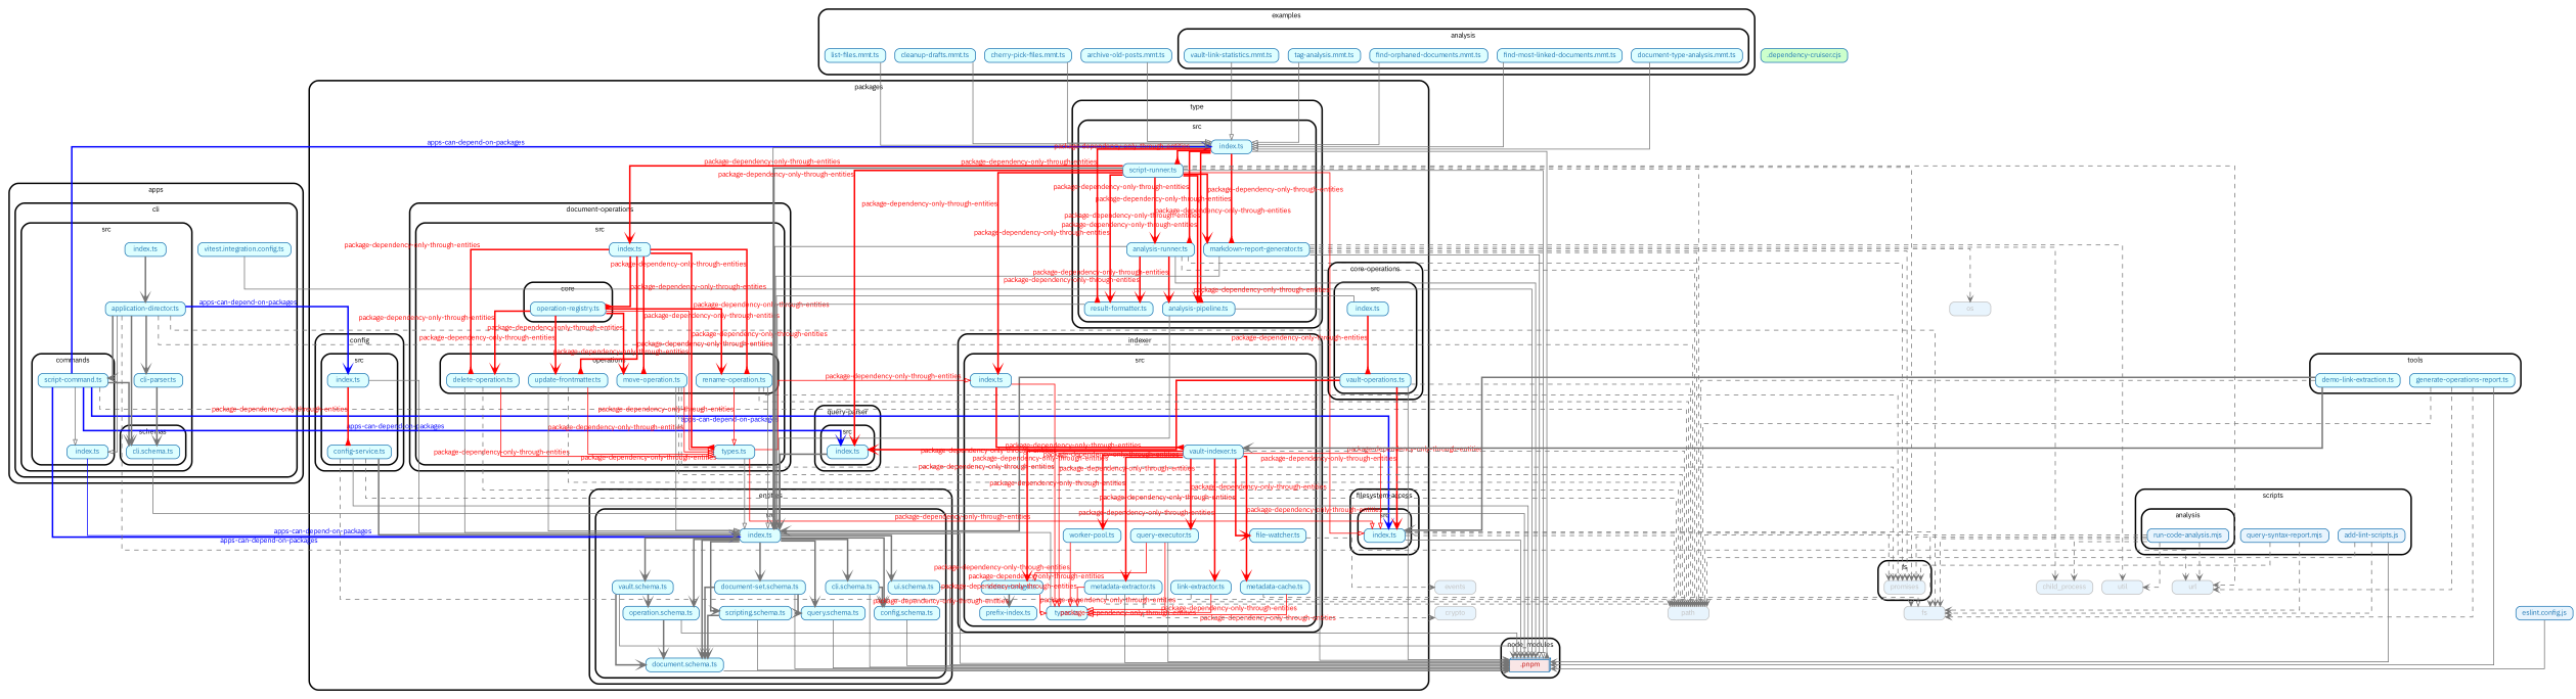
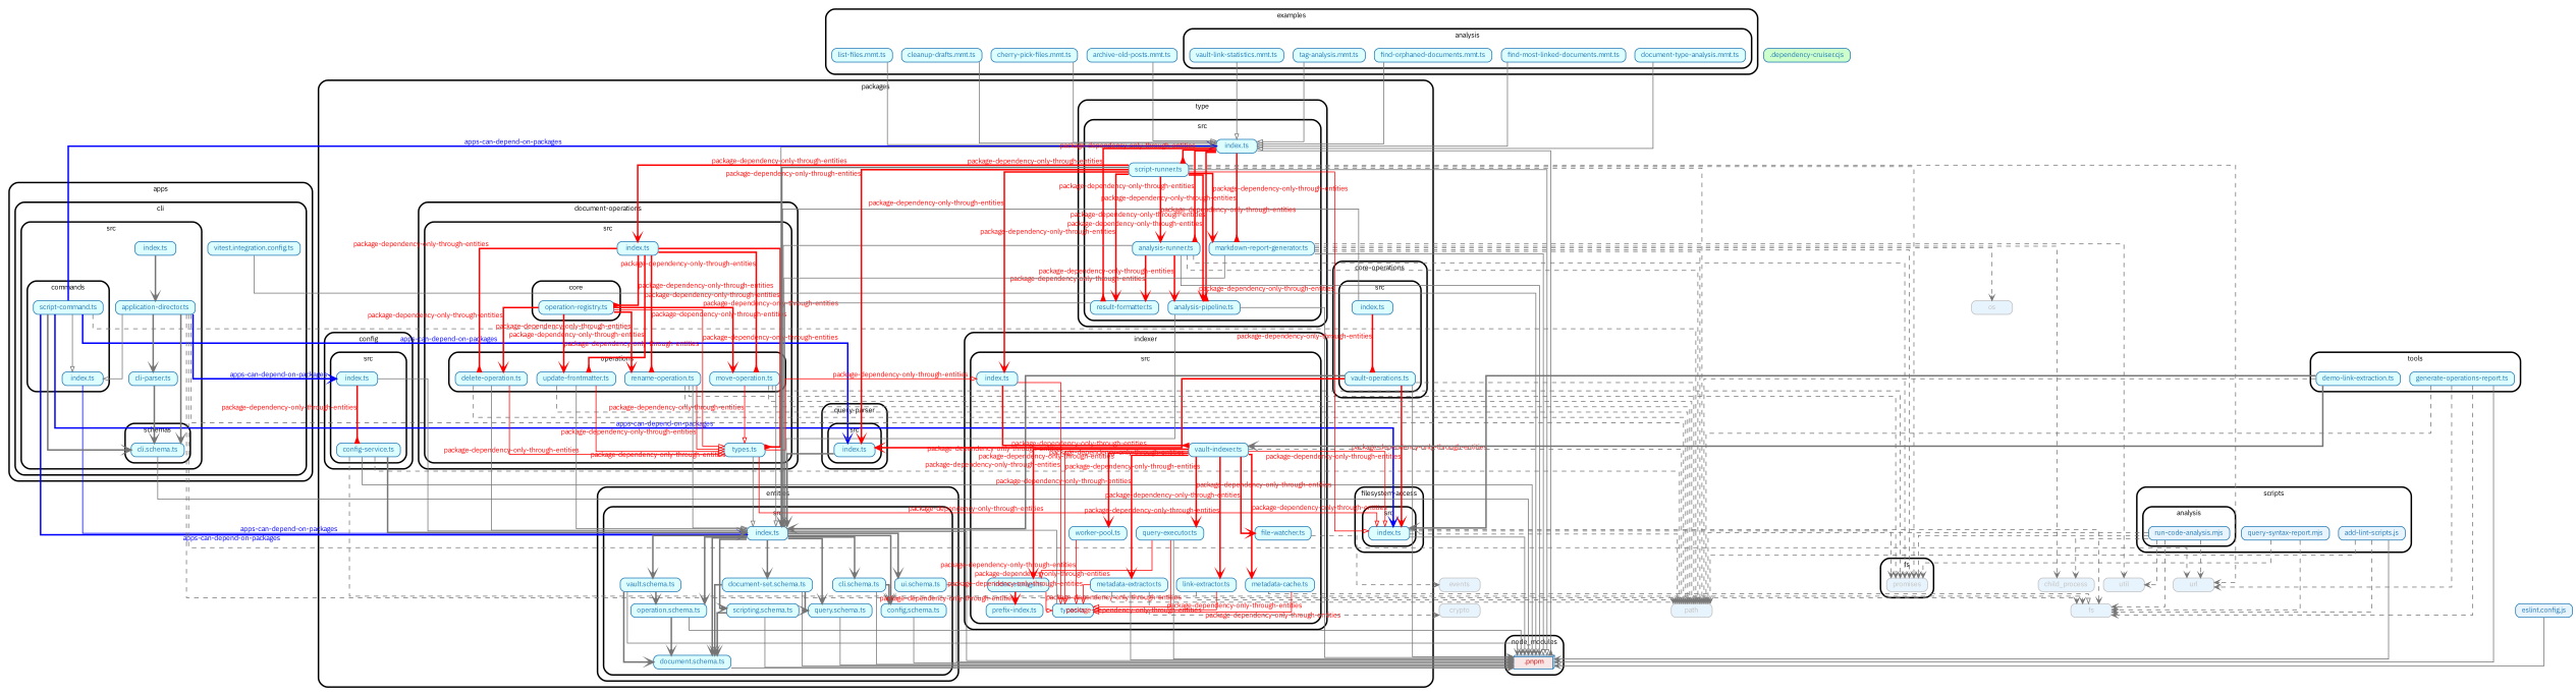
  strict digraph {
    compound=true
    fillcolor="#ffffff"
    fontname="IBM Plex Sans"
    fontsize=9
    nodesep=0.16
    rankdir=TB
    ranksep=0.18
    splines=ortho
    style="rounded,bold,filled"
    node [color="#1f77b4" fillcolor="#ddfeff" fontcolor="#1f77b4" fontname="IBM Plex Sans" fontsize=9 shape=box style="rounded,filled"]
    edge [arrowhead=vee arrowsize=0.7 color="#757575" fontcolor="#757575" fontname="IBM Plex Sans" fontsize=9 penwidth=1.0]
    n1 [height=0.2 label=<index.ts>]
    n2 [height=0.2 label=<script-command.ts>]
    n3 [height=0.2 label=<cli.schema.ts>]
    n4 [height=0.2 label=<application-director.ts>]
    n5 [height=0.2 label=<cli-parser.ts>]
    n6 [height=0.2 label=<index.ts>]
    n7 [height=0.2 label=<vitest.integration.config.ts>]
    n8 [height=0.2 label=<document-type-analysis.mmt.ts>]
    n9 [height=0.2 label=<find-most-linked-documents.mmt.ts>]
    n10 [height=0.2 label=<find-orphaned-documents.mmt.ts>]
    n11 [height=0.2 label=<tag-analysis.mmt.ts>]
    n12 [height=0.2 label=<vault-link-statistics.mmt.ts>]
    n13 [height=0.2 label=<archive-old-posts.mmt.ts>]
    n14 [height=0.2 label=<cherry-pick-files.mmt.ts>]
    n15 [height=0.2 label=<cleanup-drafts.mmt.ts>]
    n16 [height=0.2 label=<list-files.mmt.ts>]
    n17 [fillcolor="#c40b0a1a" fontcolor="#c40b0a" height=0.2 label=<.pnpm> shape=box3d]
    n18 [color=grey fillcolor="#e8f4fd" fontcolor=grey height=0.2 label=<promises>]
    n19 [height=0.2 label=<index.ts>]
    n20 [height=0.2 label=<config-service.ts>]
    n21 [height=0.2 label=<index.ts>]
    n22 [height=0.2 label=<vault-operations.ts>]
    n23 [height=0.2 label=<operation-registry.ts>]
    n24 [height=0.2 label=<delete-operation.ts>]
    n25 [height=0.2 label=<move-operation.ts>]
    n26 [height=0.2 label=<rename-operation.ts>]
    n27 [height=0.2 label=<update-frontmatter.ts>]
    n28 [height=0.2 label=<types.ts>]
    n29 [height=0.2 label=<index.ts>]
    n30 [height=0.2 label=<index.ts>]
    n31 [height=0.2 label=<cli.schema.ts>]
    n32 [height=0.2 label=<config.schema.ts>]
    n33 [height=0.2 label=<document-set.schema.ts>]
    n34 [height=0.2 label=<document.schema.ts>]
    n35 [height=0.2 label=<query.schema.ts>]
    n36 [height=0.2 label=<operation.schema.ts>]
    n37 [height=0.2 label=<scripting.schema.ts>]
    n38 [height=0.2 label=<ui.schema.ts>]
    n39 [height=0.2 label=<vault.schema.ts>]
    n40 [height=0.2 label=<index.ts>]
    n41 [height=0.2 label=<file-watcher.ts>]
    n42 [height=0.2 label=<index-storage.ts>]
    n43 [height=0.2 label=<prefix-index.ts>]
    n44 [height=0.2 label=<types.ts>]
    n45 [height=0.2 label=<vault-indexer.ts>]
    n46 [height=0.2 label=<link-extractor.ts>]
    n47 [height=0.2 label=<metadata-cache.ts>]
    n48 [height=0.2 label=<metadata-extractor.ts>]
    n49 [height=0.2 label=<query-executor.ts>]
    n50 [height=0.2 label=<worker-pool.ts>]
    n51 [height=0.2 label=<index.ts>]
    n52 [height=0.2 label=<index.ts>]
    n53 [height=0.2 label=<index.ts>]
    n54 [height=0.2 label=<analysis-pipeline.ts>]
    n55 [height=0.2 label=<analysis-runner.ts>]
    n56 [height=0.2 label=<result-formatter.ts>]
    n57 [height=0.2 label=<markdown-report-generator.ts>]
    n58 [height=0.2 label=<script-runner.ts>]
    n59 [fillcolor="#e8f4fd" height=0.2 label=<run-code-analysis.mjs>]
    n60 [fillcolor="#e8f4fd" height=0.2 label=<add-lint-scripts.js>]
    n61 [fillcolor="#e8f4fd" height=0.2 label=<query-syntax-report.mjs>]
    n62 [height=0.2 label=<demo-link-extraction.ts>]
    n63 [height=0.2 label=<generate-operations-report.ts>]
    n64 [color=grey fillcolor="#e8f4fd" fontcolor=grey height=0.2 label=path]
    n65 [color=grey fillcolor="#e8f4fd" fontcolor=grey height=0.2 label=fs]
    n66 [color=grey fillcolor="#e8f4fd" fontcolor=grey height=0.2 label=url]
    n67 [color=grey fillcolor="#e8f4fd" fontcolor=grey height=0.2 label=events]
    n68 [color=grey fillcolor="#e8f4fd" fontcolor=grey height=0.2 label=crypto]
    n69 [color=grey fillcolor="#e8f4fd" fontcolor=grey height=0.2 label=child_process]
    n70 [color=grey fillcolor="#e8f4fd" fontcolor=grey height=0.2 label=os]
    n71 [color=grey fillcolor="#e8f4fd" fontcolor=grey height=0.2 label=util]
    n72 [fillcolor="#ccffcc" height=0.2 label=".dependency-cruiser.cjs"]
    n73 [fillcolor="#e8f4fd" height=0.2 label="eslint.config.js"]
    subgraph cluster_1 {
      label=apps
      subgraph cluster_2 {
        label=cli
        n7
        subgraph cluster_3 {
          label=src
          n4
          n5
          n6
          subgraph cluster_4 {
            label=commands
            n1
            n2
          }
          subgraph cluster_5 {
            label=schemas
            n3
          }
        }
      }
    }
    subgraph cluster_6 {
      label=examples
      n13
      n14
      n15
      n16
      subgraph cluster_7 {
        label=analysis
        n8
        n9
        n10
        n11
        n12
      }
    }
    subgraph cluster_8 {
      label=node_modules
      n17
    }
    subgraph cluster_9 {
      label=fs
      n18
    }
    subgraph cluster_10 {
      label=packages
      subgraph cluster_11 {
        label=config
        subgraph cluster_12 {
          label=src
          n19
          n20
        }
      }
      subgraph cluster_13 {
        label="core-operations"
        subgraph cluster_14 {
          label=src
          n21
          n22
        }
      }
      subgraph cluster_15 {
        label="document-operations"
        subgraph cluster_16 {
          label=src
          n28
          n29
          subgraph cluster_17 {
            label=core
            n23
          }
          subgraph cluster_18 {
            label=operations
            n24
            n25
            n26
            n27
          }
        }
      }
      subgraph cluster_19 {
        label=entities
        subgraph cluster_20 {
          label=src
          n30
          n31
          n32
          n33
          n34
          n35
          n36
          n37
          n38
          n39
        }
      }
      subgraph cluster_21 {
        label=indexer
        subgraph cluster_22 {
          label=src
          n40
          n41
          n42
          n43
          n44
          n45
          n46
          n47
          n48
          n49
          n50
        }
      }
      subgraph cluster_23 {
        label="filesystem-access"
        subgraph cluster_24 {
          label=src
          n51
        }
      }
      subgraph cluster_25 {
        label="query-parser"
        subgraph cluster_26 {
          label=src
          n52
        }
      }
      subgraph cluster_27 {
        label=type
        subgraph cluster_28 {
          label=src
          n53
          n54
          n55
          n56
          n57
          n58
        }
      }
    }
    subgraph cluster_29 {
      label=scripts
      n60
      n61
      subgraph cluster_30 {
        label=analysis
        n59
      }
    }
    subgraph cluster_31 {
      label=tools
      n62
      n63
    }
    n1 -> n30 [arrowhead=onormal color=blue fontcolor=blue xlabel="apps-can-depend-on-packages"]
    n2 -> n1 [arrowhead=onormal]
    n2 -> n3 [penwidth=2.0]
    n2 -> n30 [color=blue fontcolor=blue penwidth=2.0 xlabel="apps-can-depend-on-packages"]
    n2 -> n51 [color=blue fontcolor=blue penwidth=2.0 xlabel="apps-can-depend-on-packages"]
    n2 -> n52 [color=blue fontcolor=blue penwidth=2.0 xlabel="apps-can-depend-on-packages"]
    n2 -> n53 [color=blue fontcolor=blue penwidth=2.0 xlabel="apps-can-depend-on-packages"]
    n2 -> n64 [style=dashed]
    n3 -> n17
    n4 -> n1 [arrowhead=onormal]
-   n4 -> n2 [penwidth=2.0]
    n4 -> n3 [penwidth=2.0]
    n4 -> n5 [penwidth=2.0]
    n4 -> n19 [color=blue fontcolor=blue penwidth=2.0 xlabel="apps-can-depend-on-packages"]
    n4 -> n64 [style=dashed]
    n4 -> n65 [style=dashed]
    n4 -> n66 [style=dashed]
    n5 -> n3 [penwidth=2.0]
    n6 -> n4 [penwidth=2.0]
    n7 -> n17
    n8 -> n53 [arrowhead=onormal]
    n9 -> n53 [arrowhead=onormal]
    n10 -> n53 [arrowhead=onormal]
    n11 -> n53 [arrowhead=onormal]
    n12 -> n53 [arrowhead=onormal]
    n13 -> n53 [arrowhead=onormal]
    n14 -> n53 [arrowhead=onormal]
    n15 -> n53 [arrowhead=onormal]
    n16 -> n53 [arrowhead=onormal]
    n19 -> n20 [arrowhead=inv color=red fontcolor=red penwidth=2.0 xlabel="package-dependency-only-through-entities"]
    n19 -> n30 [arrowhead=onormal]
    n20 -> n17
    n20 -> n30 [penwidth=2.0]
    n20 -> n64 [style=dashed]
    n20 -> n65 [style=dashed]
    n21 -> n22 [arrowhead=inv color=red fontcolor=red penwidth=2.0 xlabel="package-dependency-only-through-entities"]
    n21 -> n30 [arrowhead=onormal]
    n22 -> n17
    n22 -> n30 [penwidth=2.0]
    n22 -> n51 [color=red fontcolor=red penwidth=2.0 xlabel="package-dependency-only-through-entities"]
    n22 -> n52 [color=red fontcolor=red penwidth=2.0 xlabel="package-dependency-only-through-entities"]
    n22 -> n64 [style=dashed]
    n23 -> n24 [color=red fontcolor=red penwidth=2.0 xlabel="package-dependency-only-through-entities"]
    n23 -> n25 [color=red fontcolor=red penwidth=2.0 xlabel="package-dependency-only-through-entities"]
    n23 -> n26 [color=red fontcolor=red penwidth=2.0 xlabel="package-dependency-only-through-entities"]
    n23 -> n27 [color=red fontcolor=red penwidth=2.0 xlabel="package-dependency-only-through-entities"]
    n23 -> n28 [arrowhead=onormal color=red fontcolor=red xlabel="package-dependency-only-through-entities"]
    n24 -> n28 [arrowhead=onormal color=red fontcolor=red xlabel="package-dependency-only-through-entities"]
    n24 -> n30 [arrowhead=onormal]
    n24 -> n64 [style=dashed]
    n25 -> n18 [style=dashed]
    n25 -> n28 [arrowhead=onormal color=red fontcolor=red xlabel="package-dependency-only-through-entities"]
    n25 -> n30 [arrowhead=onormal]
    n25 -> n64 [style=dashed]
    n26 -> n18 [style=dashed]
    n26 -> n28 [arrowhead=onormal color=red fontcolor=red xlabel="package-dependency-only-through-entities"]
    n26 -> n30 [arrowhead=onormal]
    n26 -> n64 [style=dashed]
    n27 -> n28 [arrowhead=onormal color=red fontcolor=red xlabel="package-dependency-only-through-entities"]
    n27 -> n30 [arrowhead=onormal]
    n27 -> n64 [style=dashed]
    n28 -> n30 [arrowhead=onormal]
    n28 -> n40 [arrowhead=onormal color=red fontcolor=red xlabel="package-dependency-only-through-entities"]
    n28 -> n51 [arrowhead=onormal color=red fontcolor=red xlabel="package-dependency-only-through-entities"]
    n29 -> n23 [arrowhead=inv color=red fontcolor=red penwidth=2.0 xlabel="package-dependency-only-through-entities"]
    n29 -> n24 [arrowhead=inv color=red fontcolor=red penwidth=2.0 xlabel="package-dependency-only-through-entities"]
    n29 -> n25 [arrowhead=inv color=red fontcolor=red penwidth=2.0 xlabel="package-dependency-only-through-entities"]
    n29 -> n26 [arrowhead=inv color=red fontcolor=red penwidth=2.0 xlabel="package-dependency-only-through-entities"]
    n29 -> n27 [arrowhead=inv color=red fontcolor=red penwidth=2.0 xlabel="package-dependency-only-through-entities"]
    n29 -> n28 [arrowhead=inv color=red fontcolor=red penwidth=2.0 xlabel="package-dependency-only-through-entities"]
    n30 -> n17
    n30 -> n31 [penwidth=2.0]
    n30 -> n32 [penwidth=2.0]
    n30 -> n33 [penwidth=2.0]
    n30 -> n34 [penwidth=2.0]
    n30 -> n35 [penwidth=2.0]
    n30 -> n36 [penwidth=2.0]
    n30 -> n37 [penwidth=2.0]
    n30 -> n38 [penwidth=2.0]
    n30 -> n39 [penwidth=2.0]
    n31 -> n17
    n31 -> n32 [penwidth=2.0]
    n32 -> n17
    n33 -> n17
    n33 -> n34 [penwidth=2.0]
    n33 -> n35 [penwidth=2.0]
    n34 -> n17
    n35 -> n17
    n36 -> n17
    n36 -> n34 [penwidth=2.0]
    n37 -> n17
    n37 -> n34 [penwidth=2.0]
    n38 -> n17
    n39 -> n17
    n39 -> n34 [penwidth=2.0]
    n39 -> n36 [penwidth=2.0]
    n40 -> n44 [arrowhead=onormal color=red fontcolor=red xlabel="package-dependency-only-through-entities"]
    n40 -> n45 [arrowhead=inv color=red fontcolor=red penwidth=2.0 xlabel="package-dependency-only-through-entities"]
    n41 -> n67 [style=dashed]
-   n42 -> n43 [fontcolor=red penwidth=2.0 xlabel="package-dependency-only-through-entities"]
+   n42 -> n43 [color=red fontcolor=red penwidth=2.0 xlabel="package-dependency-only-through-entities"]
    n42 -> n44 [arrowhead=onormal color=red fontcolor=red xlabel="package-dependency-only-through-entities"]
    n44 -> n30 [arrowhead=onormal]
    n45 -> n41 [color=red fontcolor=red penwidth=2.0 xlabel="package-dependency-only-through-entities"]
    n45 -> n42 [color=red fontcolor=red penwidth=2.0 xlabel="package-dependency-only-through-entities"]
    n45 -> n44 [arrowhead=onormal color=red fontcolor=red xlabel="package-dependency-only-through-entities"]
    n45 -> n46 [color=red fontcolor=red penwidth=2.0 xlabel="package-dependency-only-through-entities"]
    n45 -> n47 [color=red fontcolor=red penwidth=2.0 xlabel="package-dependency-only-through-entities"]
    n45 -> n48 [color=red fontcolor=red penwidth=2.0 xlabel="package-dependency-only-through-entities"]
    n45 -> n49 [color=red fontcolor=red penwidth=2.0 xlabel="package-dependency-only-through-entities"]
    n45 -> n50 [color=red fontcolor=red penwidth=2.0 xlabel="package-dependency-only-through-entities"]
    n45 -> n51 [arrowhead=onormal color=red fontcolor=red xlabel="package-dependency-only-through-entities"]
    n45 -> n64 [style=dashed]
    n46 -> n44 [arrowhead=onormal color=red fontcolor=red xlabel="package-dependency-only-through-entities"]
    n46 -> n64 [style=dashed]
    n47 -> n44 [arrowhead=onormal color=red fontcolor=red xlabel="package-dependency-only-through-entities"]
    n47 -> n65 [arrowhead=onormal style=dashed]
    n48 -> n17
    n48 -> n44 [arrowhead=onormal color=red fontcolor=red xlabel="package-dependency-only-through-entities"]
    n48 -> n64 [style=dashed]
    n48 -> n68 [style=dashed]
    n49 -> n17
    n49 -> n42 [arrowhead=onormal color=red fontcolor=red xlabel="package-dependency-only-through-entities"]
    n49 -> n44 [arrowhead=onormal color=red fontcolor=red xlabel="package-dependency-only-through-entities"]
    n50 -> n44 [arrowhead=onormal color=red fontcolor=red xlabel="package-dependency-only-through-entities"]
    n51 -> n17
    n51 -> n18 [style=dashed]
    n51 -> n64 [style=dashed]
    n51 -> n65 [style=dashed]
    n52 -> n30 [penwidth=2.0]
    n53 -> n17 [arrowhead=inv]
    n53 -> n30 [arrowhead=onormal]
    n53 -> n54 [arrowhead=inv color=red fontcolor=red penwidth=2.0 xlabel="package-dependency-only-through-entities"]
    n53 -> n55 [arrowhead=inv color=red fontcolor=red penwidth=2.0 xlabel="package-dependency-only-through-entities"]
    n53 -> n56 [arrowhead=inv color=red fontcolor=red penwidth=2.0 xlabel="package-dependency-only-through-entities"]
    n53 -> n57 [arrowhead=inv color=red fontcolor=red penwidth=2.0 xlabel="package-dependency-only-through-entities"]
    n53 -> n58 [arrowhead=inv color=red fontcolor=red penwidth=2.0 xlabel="package-dependency-only-through-entities"]
    n54 -> n17
    n54 -> n30 [arrowhead=onormal]
    n55 -> n17
    n55 -> n18 [style=dashed]
    n55 -> n30 [arrowhead=onormal]
    n55 -> n54 [color=red fontcolor=red penwidth=2.0 xlabel="package-dependency-only-through-entities"]
    n55 -> n56 [color=red fontcolor=red penwidth=2.0 xlabel="package-dependency-only-through-entities"]
    n55 -> n64 [style=dashed]
    n56 -> n30 [arrowhead=onormal]
    n57 -> n17 [arrowhead=onormal]
    n57 -> n18 [style=dashed]
    n57 -> n30 [arrowhead=onormal]
    n57 -> n64 [style=dashed]
    n57 -> n69 [style=dashed]
    n57 -> n70 [style=dashed]
    n57 -> n71 [style=dashed]
    n58 -> n17 [arrowhead=onormal]
    n58 -> n18 [style=dashed]
    n58 -> n29 [color=red fontcolor=red penwidth=2.0 xlabel="package-dependency-only-through-entities"]
    n58 -> n30 [penwidth=2.0]
    n58 -> n40 [color=red fontcolor=red penwidth=2.0 xlabel="package-dependency-only-through-entities"]
    n58 -> n51 [arrowhead=onormal color=red fontcolor=red xlabel="package-dependency-only-through-entities"]
    n58 -> n52 [color=red fontcolor=red penwidth=2.0 xlabel="package-dependency-only-through-entities"]
    n58 -> n54 [color=red fontcolor=red penwidth=2.0 xlabel="package-dependency-only-through-entities"]
    n58 -> n55 [color=red fontcolor=red penwidth=2.0 xlabel="package-dependency-only-through-entities"]
    n58 -> n56 [color=red fontcolor=red penwidth=2.0 xlabel="package-dependency-only-through-entities"]
    n58 -> n57 [color=red fontcolor=red penwidth=2.0 xlabel="package-dependency-only-through-entities"]
    n58 -> n64 [style=dashed]
    n58 -> n66 [style=dashed]
    n59 -> n18 [style=dashed]
    n59 -> n64 [style=dashed]
    n59 -> n65 [style=dashed]
    n59 -> n66 [style=dashed]
    n59 -> n69 [style=dashed]
    n59 -> n71 [style=dashed]
    n60 -> n17
    n60 -> n64 [style=dashed]
    n60 -> n65 [style=dashed]
    n61 -> n18 [style=dashed]
    n61 -> n65 [style=dashed]
    n62 -> n45 [penwidth=2.0]
    n62 -> n51 [penwidth=2.0]
    n62 -> n64 [style=dashed]
    n63 -> n17
    n63 -> n64 [style=dashed]
    n63 -> n65 [style=dashed]
    n63 -> n66 [style=dashed]
    n73 -> n17
  }
